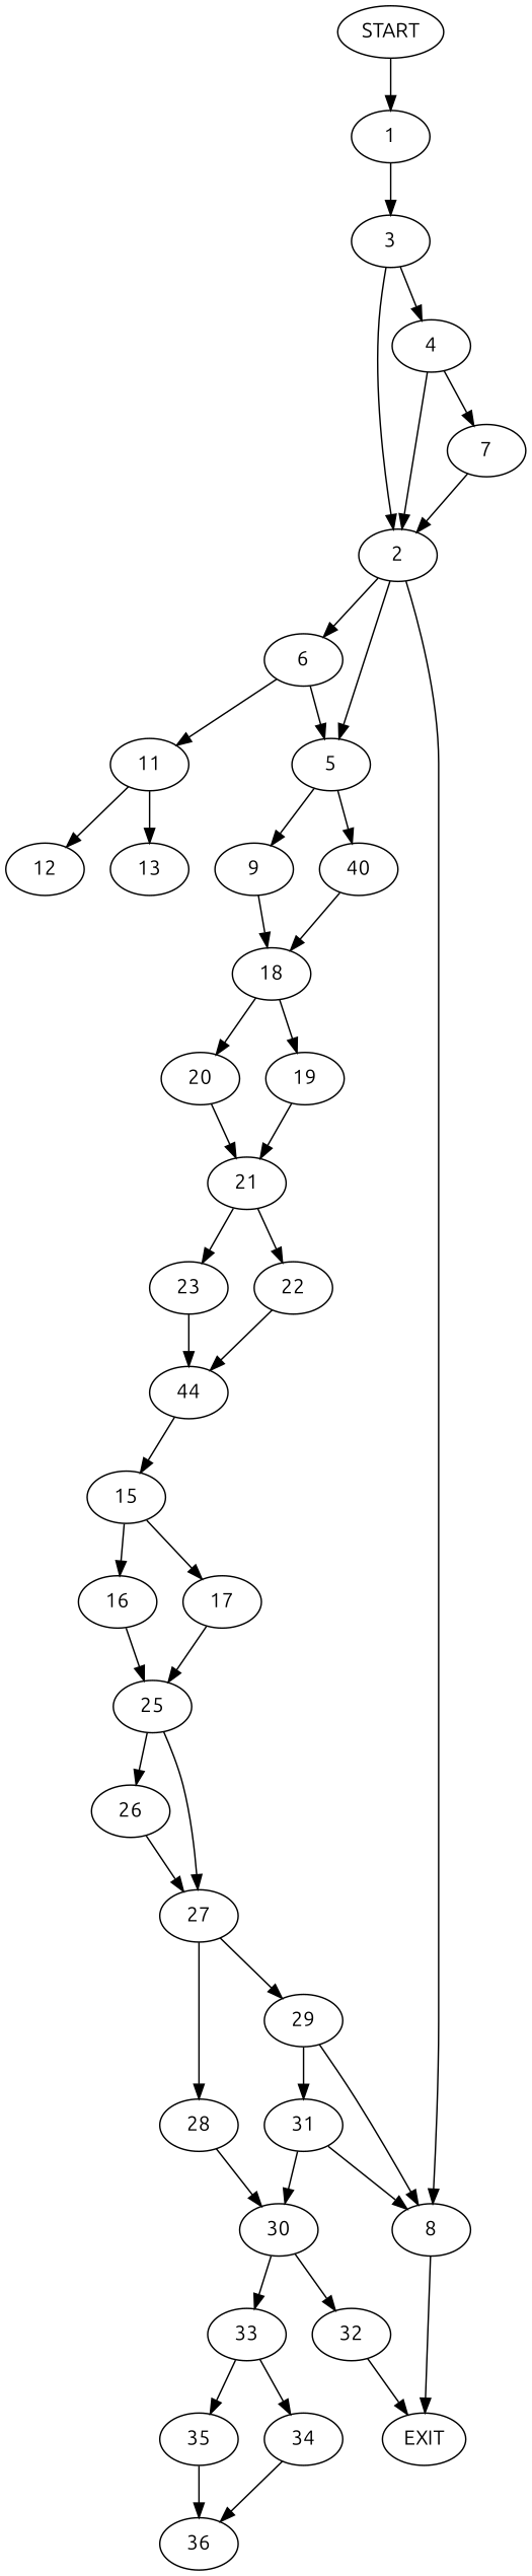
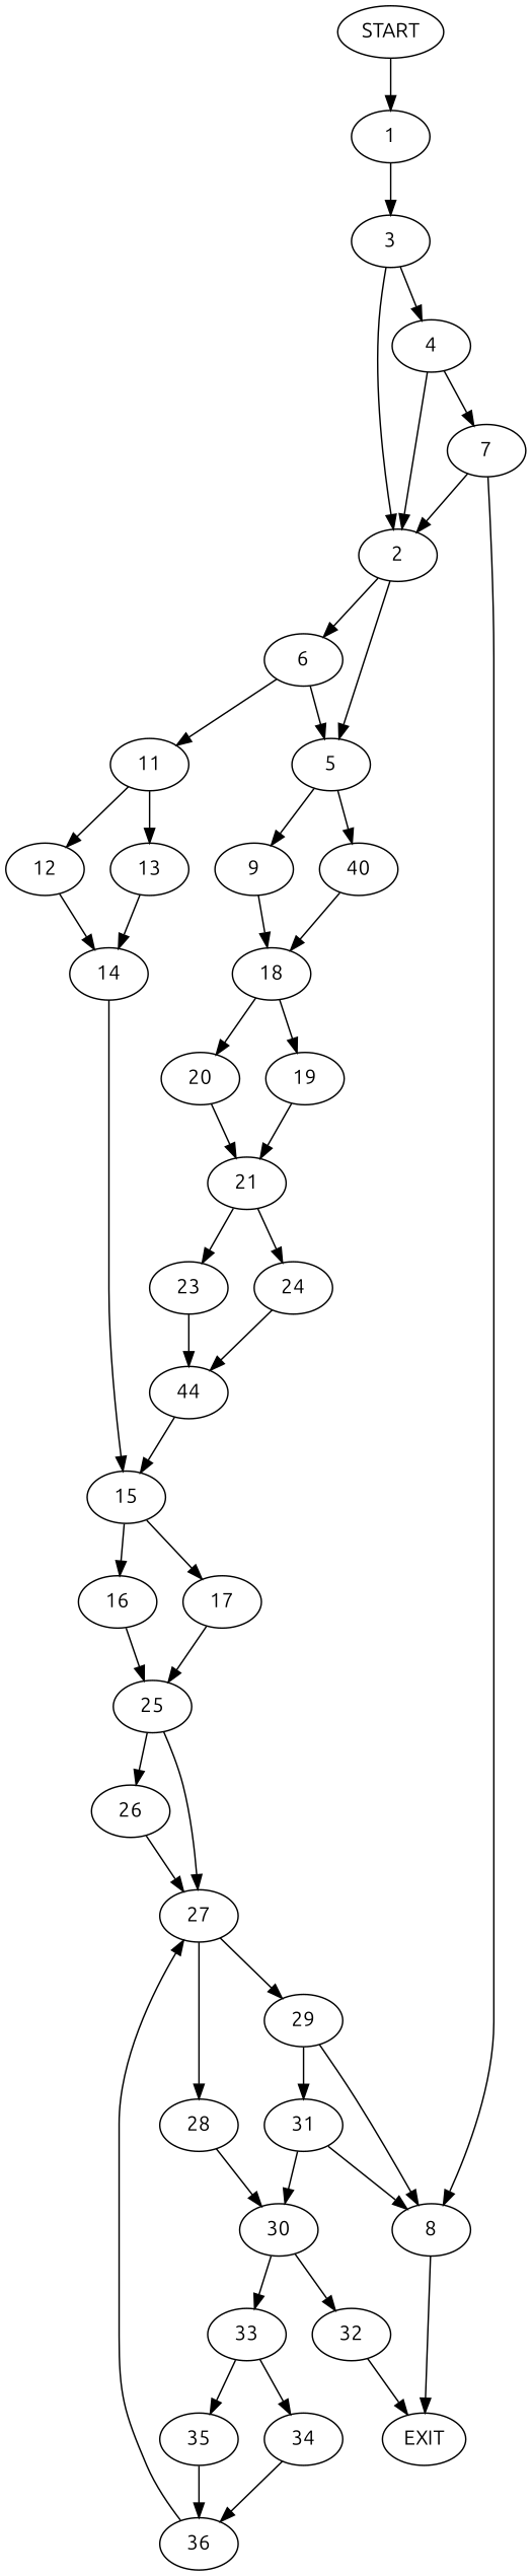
  digraph {
    fontname=Ubuntu
    node [fontname=Ubuntu]
    edge [fontname=Ubuntu]
    n1 [label=START]
    1
    3
    n4 [label=EXIT]
    2
    5
    6
    4
    9
    n10 [label=40]
    11
    7
    8
    18
    12
    13
    19
    20
+   14
    15
    16
    17
    25
    26
    27
    21
-   22
+   22 [label=24]
    23
    n29 [label=44]
    28
    29
    30
    31
    32
    33
    34
    35
    36
    n1 -> 1
    1 -> 3
    3 -> 2
    3 -> 4
    2 -> 5
    2 -> 6
    5 -> 9
    5 -> n10
    6 -> 5
    6 -> 11
    4 -> 2
    4 -> 7
    9 -> 18
    n10 -> 18
    11 -> 12
    11 -> 13
    7 -> 2
-   2 -> 8
+   7 -> 8
    8 -> n4
    18 -> 19
    18 -> 20
+   12 -> 14
+   13 -> 14
    19 -> 21
    20 -> 21
+   14 -> 15
    15 -> 16
    15 -> 17
    16 -> 25
    17 -> 25
    25 -> 26
    25 -> 27
    26 -> 27
    27 -> 28
    27 -> 29
    21 -> 22
    21 -> 23
    22 -> n29
    23 -> n29
    n29 -> 15
    28 -> 30
    29 -> 8
    29 -> 31
    30 -> 32
    30 -> 33
    31 -> 8
    31 -> 30
    32 -> n4
    33 -> 34
    33 -> 35
    34 -> 36
    35 -> 36
+   36 -> 27
  }
